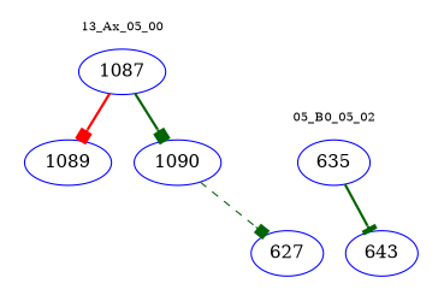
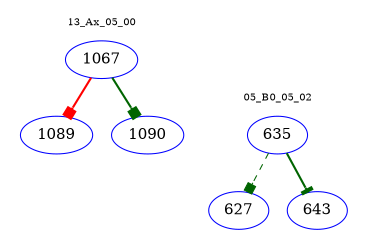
  digraph {
    node [color=blue]
    edge [arrowhead=box color=darkgreen style=bold]
-   n1 [label=1087]
+   n1 [label=1067]
    n2 [label=1089]
    n3 [label=1090]
    n4 [label=635]
    n5 [label=627]
    n6 [label=643]
    subgraph cluster_1 {
      color=white
      fontsize=10
      label="13_Ax_05_00"
      n1
      n2
      n3
    }
    subgraph cluster_2 {
      color=white
      fontsize=10
      label="05_B0_05_02"
      n4
      n5
      n6
    }
    n1 -> n2 [color=red]
    n1 -> n3
-   n3 -> n5 [style=dashed]
+   n4 -> n5 [style=dashed]
    n4 -> n6 [arrowhead=tee]
  }
